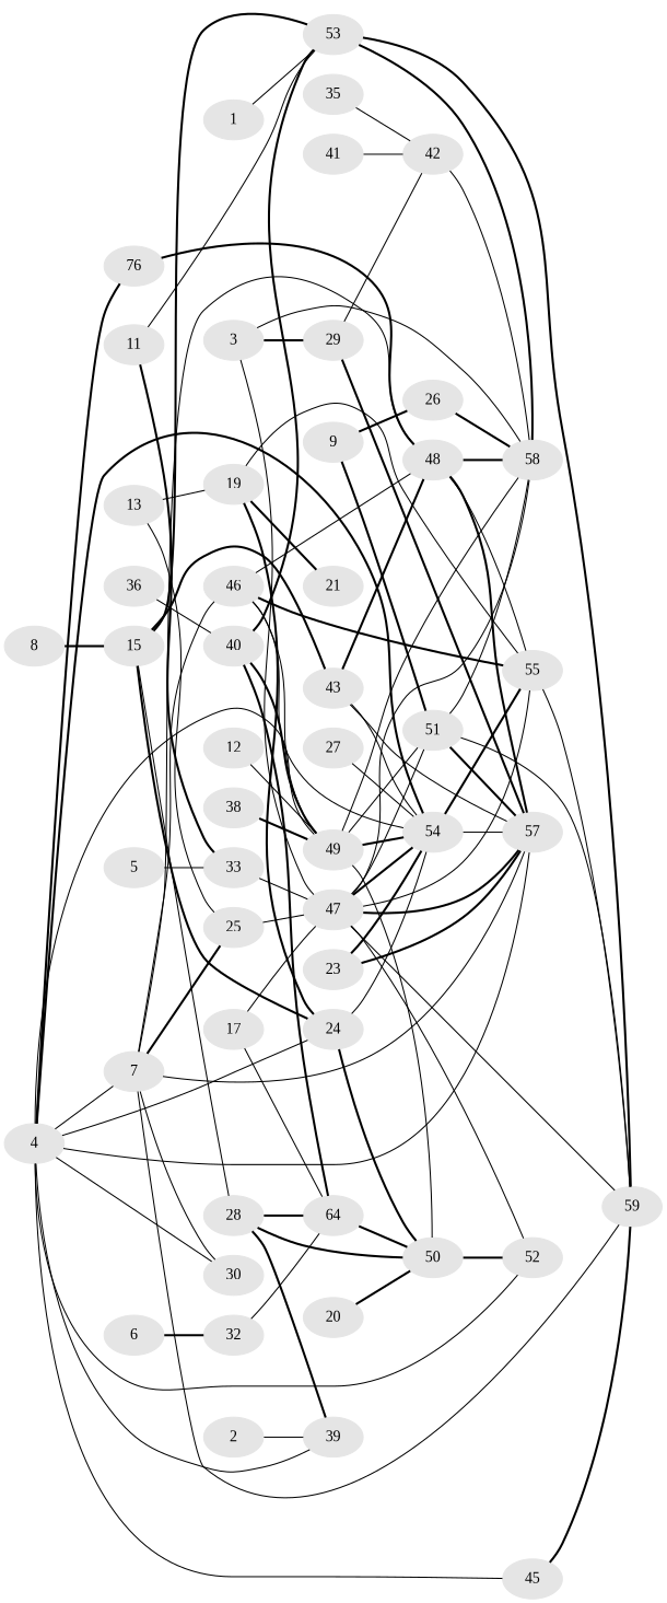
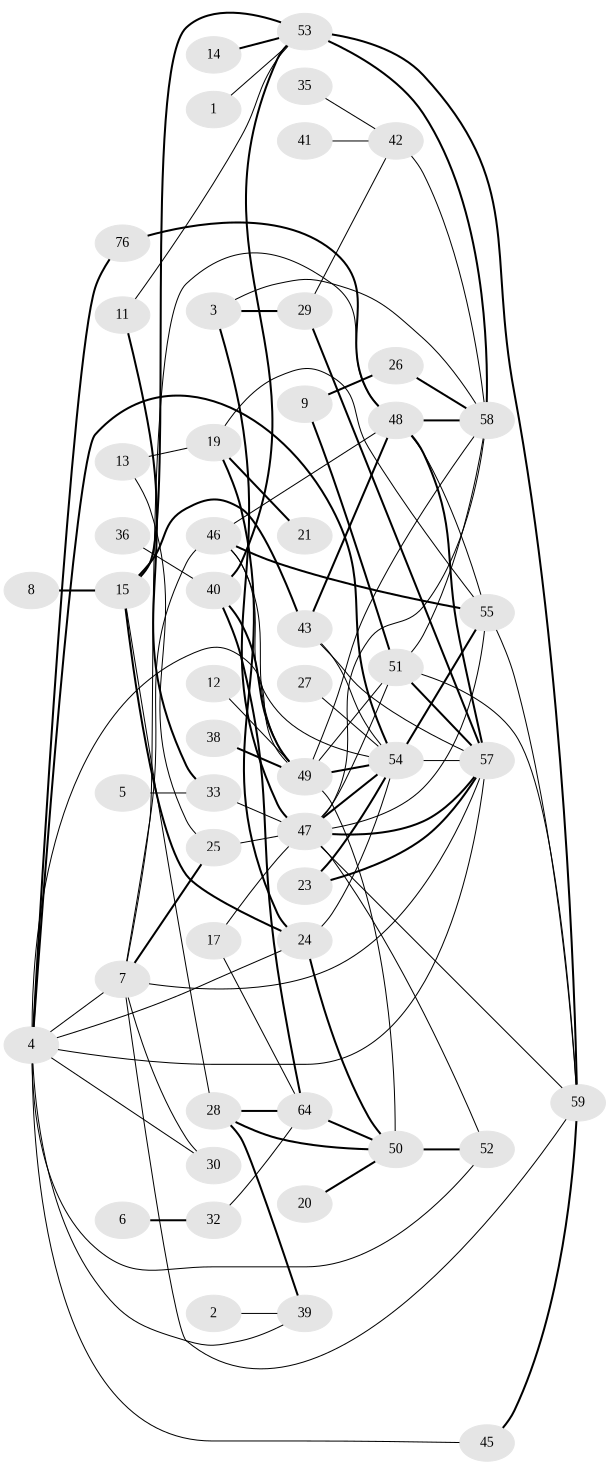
  graph {
    fontname="Liberation Serif"
    rankdir=LR
    node [color=gray90 fontname="Liberation Serif" style=filled]
    edge [fontname="Liberation Serif" style=solid weight=1.0]
    1
    53
    58
    59
    2
    39
    3
    29
    47
    57
    42
    52
    54
    51
    55
    4
    7
    n18 [label=76]
    24
    30
    45
    49
    25
    46
    48
    50
    5
    33
    6
    32
    n31 [label=64]
    8
    15
    28
    43
    9
    26
    11
    12
    13
    19
    21
+   14
    17
    20
    23
    27
    35
    36
    40
    38
    41
    1 -- 53
    53 -- 58 [style=bold]
    53 -- 59 [style=bold]
    2 -- 39
    3 -- 58
    3 -- 29 [style=bold]
-   3 -- 47
+   3 -- 47 [style=bold]
    29 -- 57 [style=bold]
    29 -- 42
    47 -- 58
    47 -- 59
    47 -- 57 [style=bold]
    47 -- 52
    47 -- 54 [style=bold]
    47 -- 51
    47 -- 55
    42 -- 58
    54 -- 57
    54 -- 55 [style=bold]
    51 -- 58
    51 -- 59
    51 -- 57 [style=bold]
    55 -- 59
    4 -- 39
    4 -- 57
    4 -- 52
    4 -- 54 [style=bold]
    4 -- 7
    4 -- n18 [style=bold]
    4 -- 24
    4 -- 30
    4 -- 45
    4 -- 49
    7 -- 59
    7 -- 57
    7 -- 30
    7 -- 25 [style=bold]
    7 -- 46
    7 -- 48
    n18 -- 48 [style=bold]
    24 -- 54
    24 -- 50 [style=bold]
    45 -- 59 [style=bold weight=2.0]
    49 -- 58
    49 -- 54 [style=bold]
    49 -- 51
    49 -- 50
    25 -- 47
    46 -- 54
    46 -- 55 [style=bold]
    46 -- 49
    46 -- 48 [weight=2.0]
    48 -- 58 [style=bold weight=2.0]
    48 -- 57 [style=bold]
    48 -- 55
    50 -- 52 [style=bold]
    5 -- 33
    33 -- 47
    6 -- 32 [style=bold]
    32 -- n31
    n31 -- 50 [style=bold]
    8 -- 15 [style=bold]
    15 -- 53 [style=bold]
    15 -- 24 [style=bold]
    15 -- 28 [weight=2.0]
    15 -- 43 [style=bold]
    28 -- 39 [style=bold]
    28 -- 50 [style=bold]
    28 -- n31 [style=bold]
    43 -- 57
    43 -- 54
    43 -- 48 [style=bold]
    9 -- 51 [style=bold]
    9 -- 26 [style=bold]
    26 -- 58 [style=bold]
    11 -- 53
    11 -- 33 [style=bold]
    12 -- 49
    13 -- 25
    13 -- 19
    19 -- 55
    19 -- 24 [style=bold]
    19 -- 21 [style=bold]
+   14 -- 53 [style=bold]
    17 -- 47
    17 -- n31
    20 -- 50 [style=bold]
    23 -- 57 [style=bold]
    23 -- 54 [style=bold]
    27 -- 54
    35 -- 42
    36 -- 40
    40 -- 53 [style=bold]
    40 -- 49 [style=bold]
    40 -- n31 [style=bold]
    38 -- 49 [style=bold]
    41 -- 42
  }
